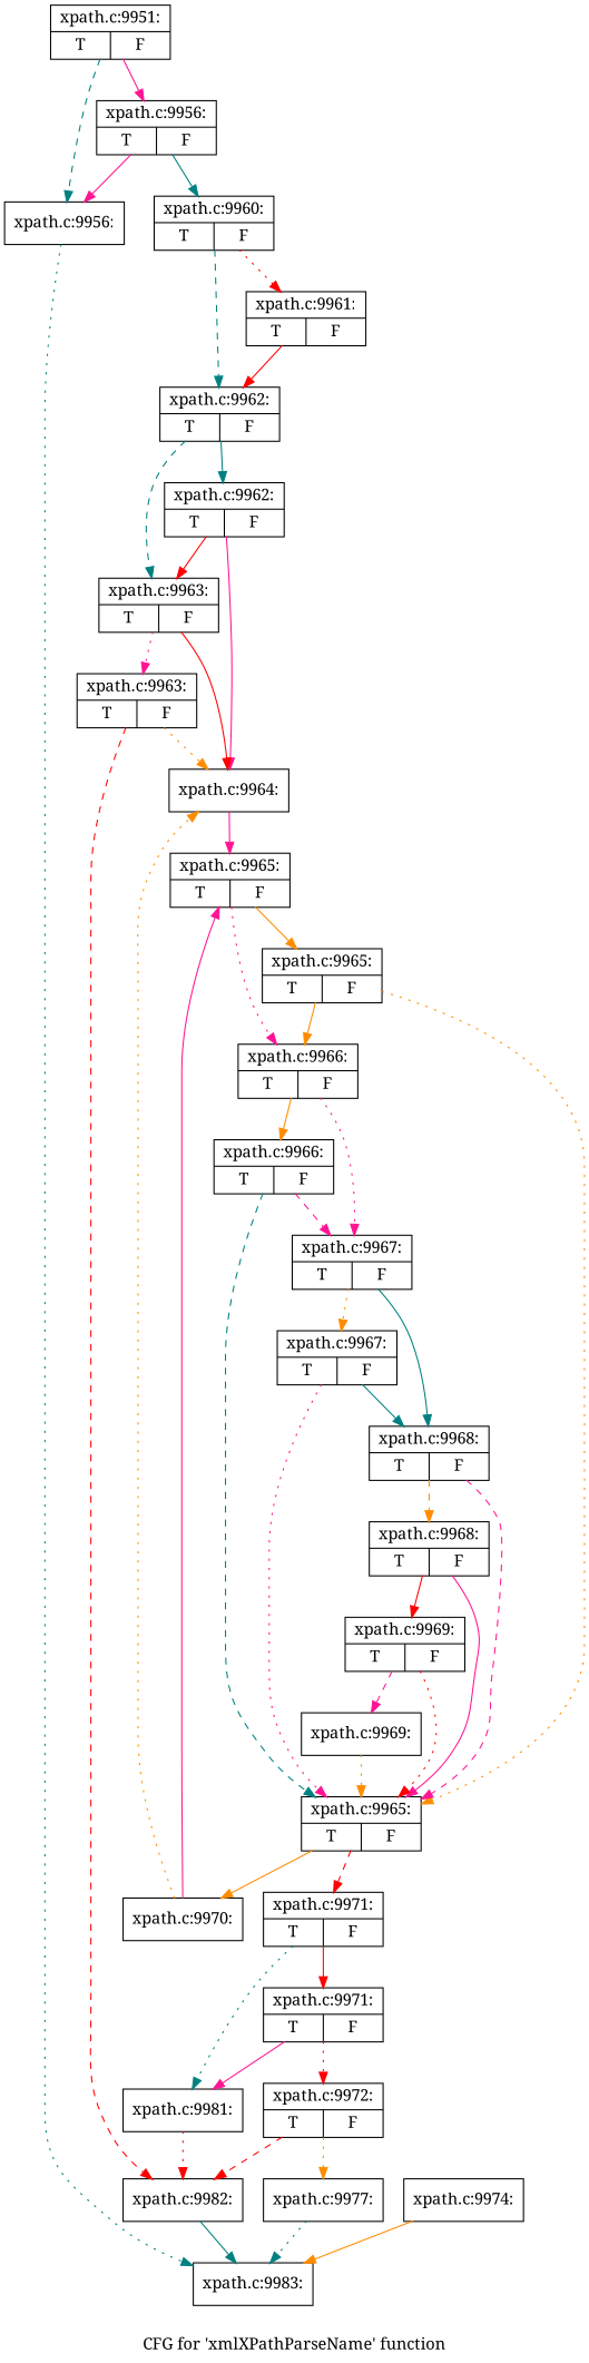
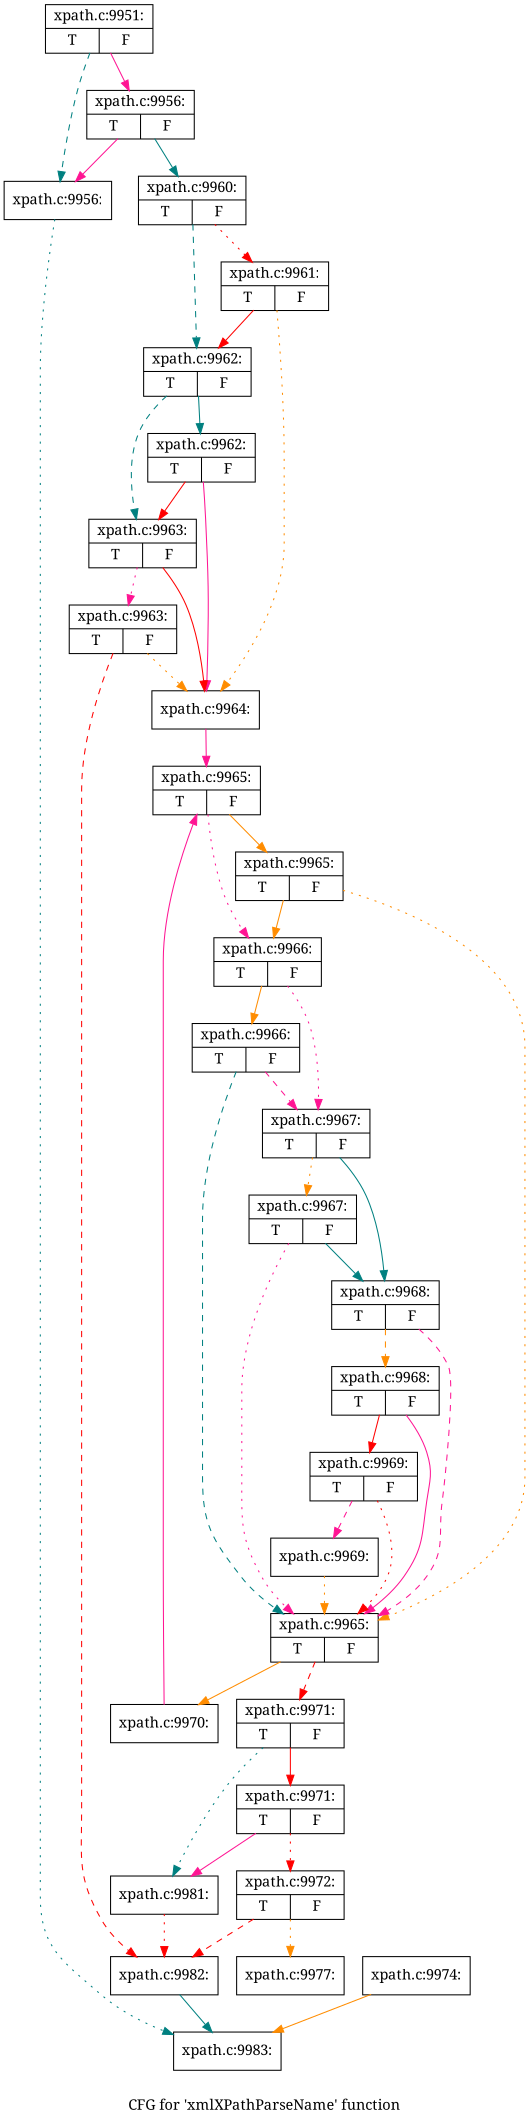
  digraph {
    fontname="Noto Serif"
    label="CFG for 'xmlXPathParseName' function"
    node [fontname="Noto Serif" shape=record]
    edge [color=deeppink fontname="Noto Serif" style=solid]
    n1 [label="{xpath.c:9951:|{<s0>T|<s1>F}}"]
    n2 [label="{xpath.c:9956:}"]
    n3 [label="{xpath.c:9956:|{<s0>T|<s1>F}}"]
    n4 [label="{xpath.c:9983:}"]
    n5 [label="{xpath.c:9960:|{<s0>T|<s1>F}}"]
    n6 [label="{xpath.c:9961:|{<s0>T|<s1>F}}"]
    n7 [label="{xpath.c:9962:|{<s0>T|<s1>F}}"]
    n8 [label="{xpath.c:9964:}"]
    n9 [label="{xpath.c:9962:|{<s0>T|<s1>F}}"]
    n10 [label="{xpath.c:9963:|{<s0>T|<s1>F}}"]
    n11 [label="{xpath.c:9965:|{<s0>T|<s1>F}}"]
    n12 [label="{xpath.c:9963:|{<s0>T|<s1>F}}"]
    n13 [label="{xpath.c:9965:|{<s0>T|<s1>F}}"]
    n14 [label="{xpath.c:9966:|{<s0>T|<s1>F}}"]
    n15 [label="{xpath.c:9982:}"]
    n16 [label="{xpath.c:9965:|{<s0>T|<s1>F}}"]
    n17 [label="{xpath.c:9966:|{<s0>T|<s1>F}}"]
    n18 [label="{xpath.c:9967:|{<s0>T|<s1>F}}"]
    n19 [label="{xpath.c:9970:}"]
    n20 [label="{xpath.c:9971:|{<s0>T|<s1>F}}"]
    n21 [label="{xpath.c:9967:|{<s0>T|<s1>F}}"]
    n22 [label="{xpath.c:9968:|{<s0>T|<s1>F}}"]
    n23 [label="{xpath.c:9971:|{<s0>T|<s1>F}}"]
    n24 [label="{xpath.c:9981:}"]
    n25 [label="{xpath.c:9968:|{<s0>T|<s1>F}}"]
    n26 [label="{xpath.c:9969:|{<s0>T|<s1>F}}"]
    n27 [label="{xpath.c:9969:}"]
    n28 [label="{xpath.c:9972:|{<s0>T|<s1>F}}"]
    n29 [label="{xpath.c:9977:}"]
    n30 [label="{xpath.c:9974:}"]
    n1 -> n2 [color=teal style=dashed]
    n1 -> n3
    n2 -> n4 [color=teal style=dotted]
    n3 -> n2
    n3 -> n5 [color=teal]
    n5 -> n6 [color=red style=dotted]
    n5 -> n7 [color=teal style=dashed]
    n6 -> n7 [color=red]
-   n19 -> n8 [color=darkorange style=dotted]
+   n6 -> n8 [color=darkorange style=dotted]
    n7 -> n9 [color=teal]
    n7 -> n10 [color=teal style=dashed]
    n8 -> n11
    n9 -> n8
    n9 -> n10 [color=red]
    n10 -> n8 [color=red]
    n10 -> n12 [style=dotted]
    n11 -> n13 [color=darkorange]
    n11 -> n14 [style=dotted]
    n12 -> n8 [color=darkorange style=dotted]
    n12 -> n15 [color=red style=dashed]
    n13 -> n14 [color=darkorange]
    n13 -> n16 [color=darkorange style=dotted]
    n14 -> n17 [color=darkorange]
    n14 -> n18 [style=dotted]
    n15 -> n4 [color=teal]
    n16 -> n19 [color=darkorange]
    n16 -> n20 [color=red style=dashed]
    n17 -> n16 [color=teal style=dashed]
    n17 -> n18 [style=dashed]
    n18 -> n21 [color=darkorange style=dotted]
    n18 -> n22 [color=teal]
    n19 -> n11
    n20 -> n23 [color=red]
    n20 -> n24 [color=teal style=dotted]
    n21 -> n16 [style=dotted]
    n21 -> n22 [color=teal]
    n22 -> n16 [style=dashed]
    n22 -> n25 [color=darkorange style=dashed]
    n23 -> n24
    n23 -> n28 [color=red style=dotted]
    n24 -> n15 [color=red style=dotted]
    n25 -> n16
    n25 -> n26 [color=red]
    n26 -> n16 [color=red style=dotted]
    n26 -> n27 [style=dashed]
    n27 -> n16 [color=darkorange style=dotted]
    n28 -> n15 [color=red style=dashed]
    n28 -> n29 [color=darkorange style=dotted]
-   n29 -> n4 [color=teal style=dotted]
    n30 -> n4 [color=darkorange]
  }
